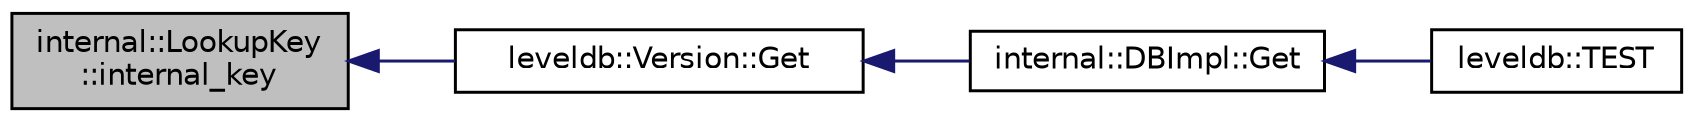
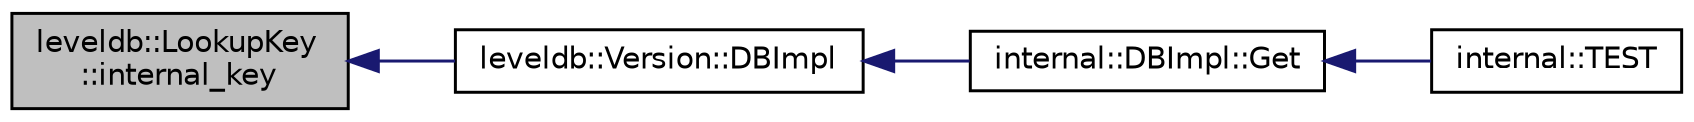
  digraph {
    rankdir=LR
    node [color=black fillcolor=white fontname=Helvetica fontsize=10 shape=record style=filled]
    edge [color=midnightblue dir=back fontname=Helvetica fontsize=10 labelfontname=Helvetica labelfontsize=10 style=solid]
-   n1 [fillcolor=grey75 fontcolor=black height=0.2 label="internal::LookupKey\l::internal_key" width=0.4]
-   n2 [height=0.2 label="leveldb::Version::Get" width=0.4]
+   n1 [fillcolor=grey75 fontcolor=black height=0.2 label="leveldb::LookupKey\l::internal_key" width=0.4]
+   n2 [height=0.2 label="leveldb::Version::DBImpl" width=0.4]
    n3 [height=0.2 label="internal::DBImpl::Get" width=0.4]
-   n4 [height=0.2 label="leveldb::TEST" width=0.4]
+   n4 [height=0.2 label="internal::TEST" width=0.4]
    n1 -> n2
    n2 -> n3
    n3 -> n4
  }
